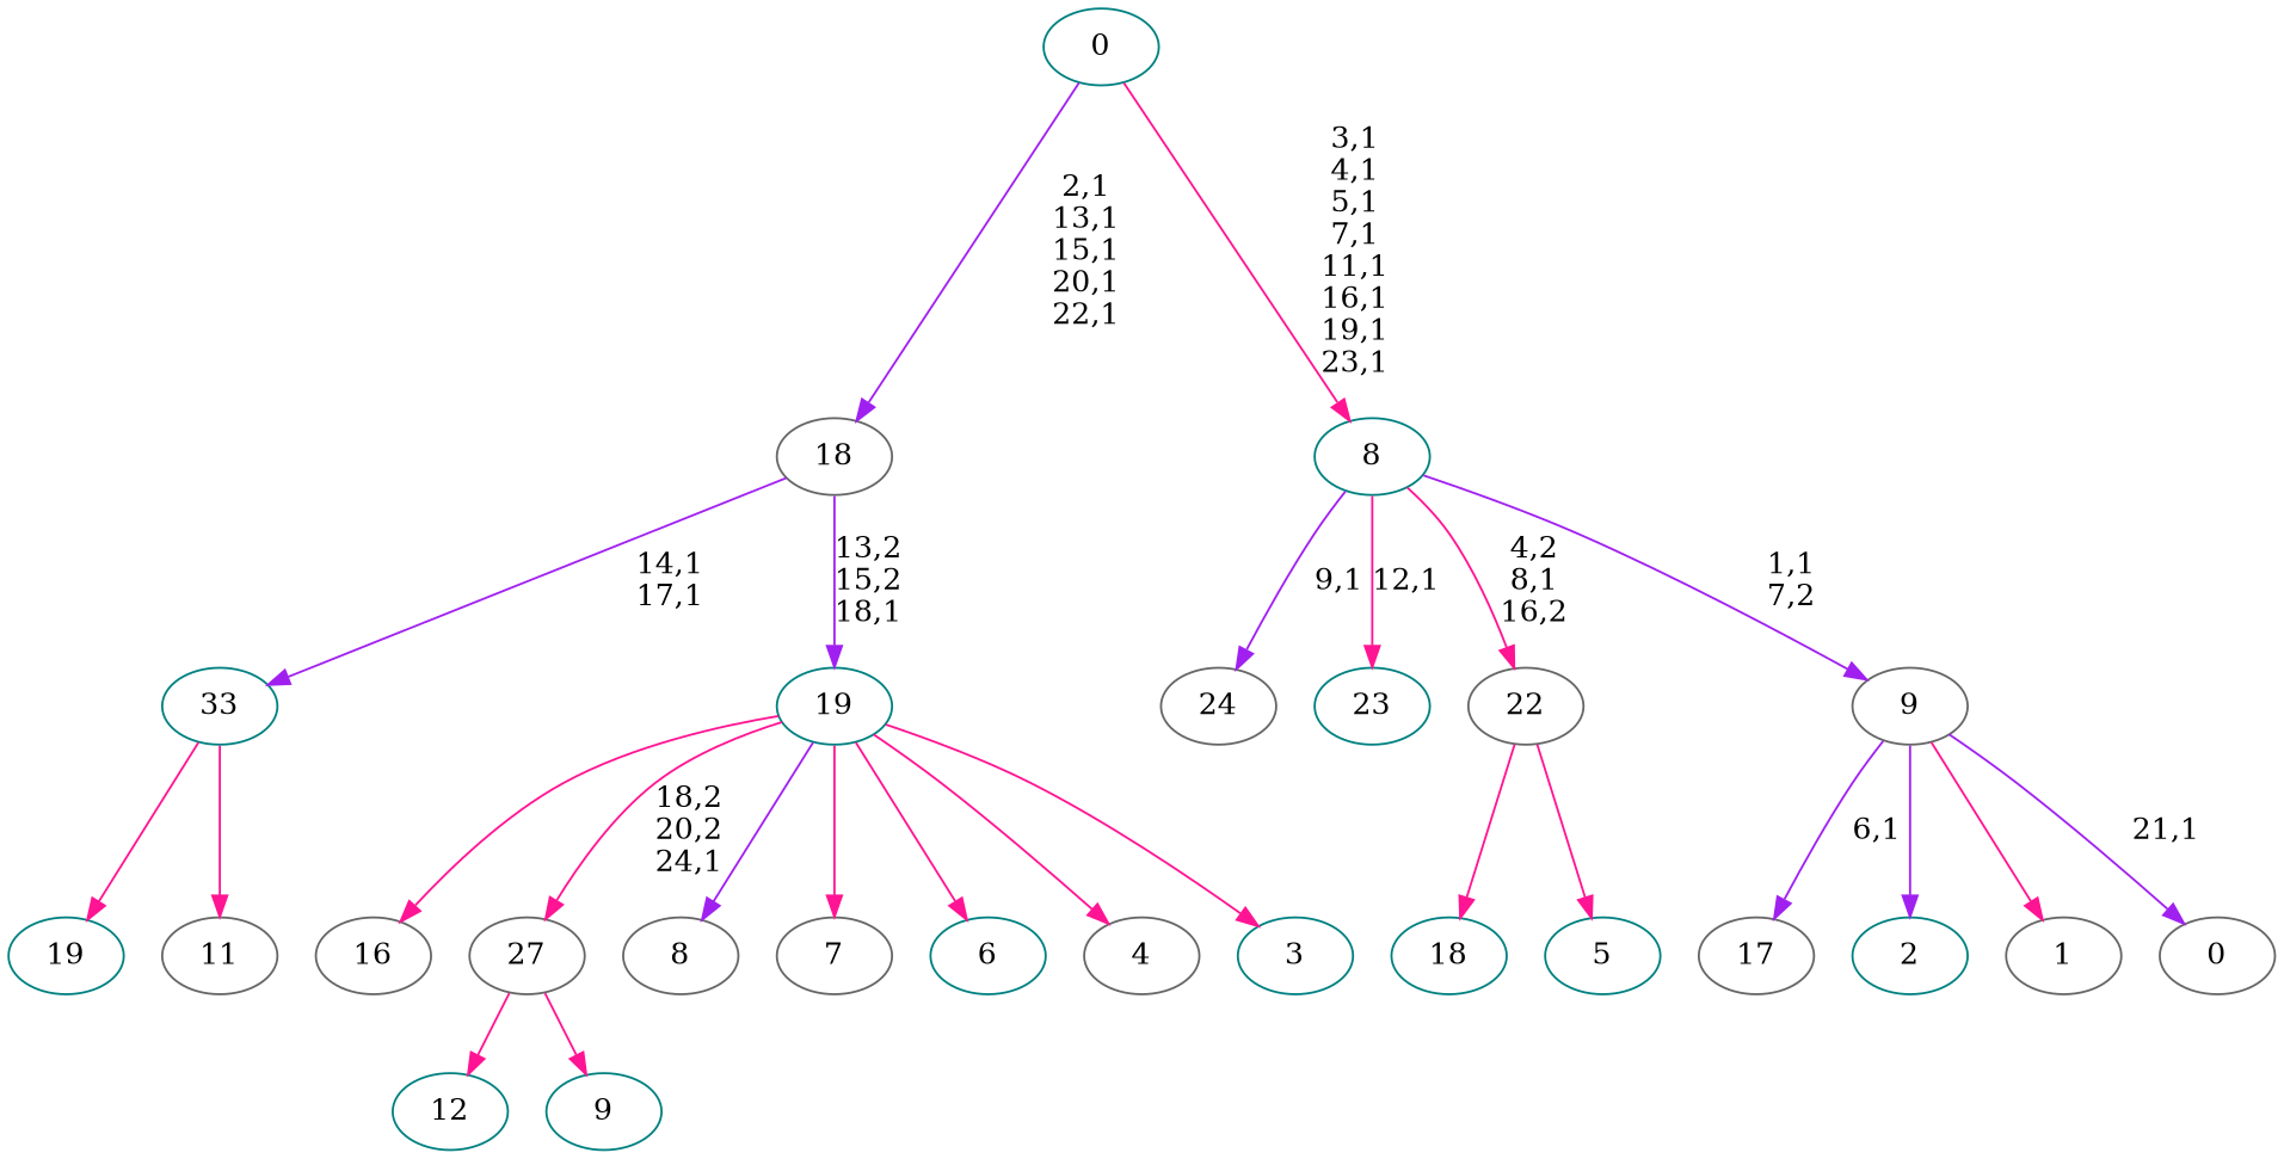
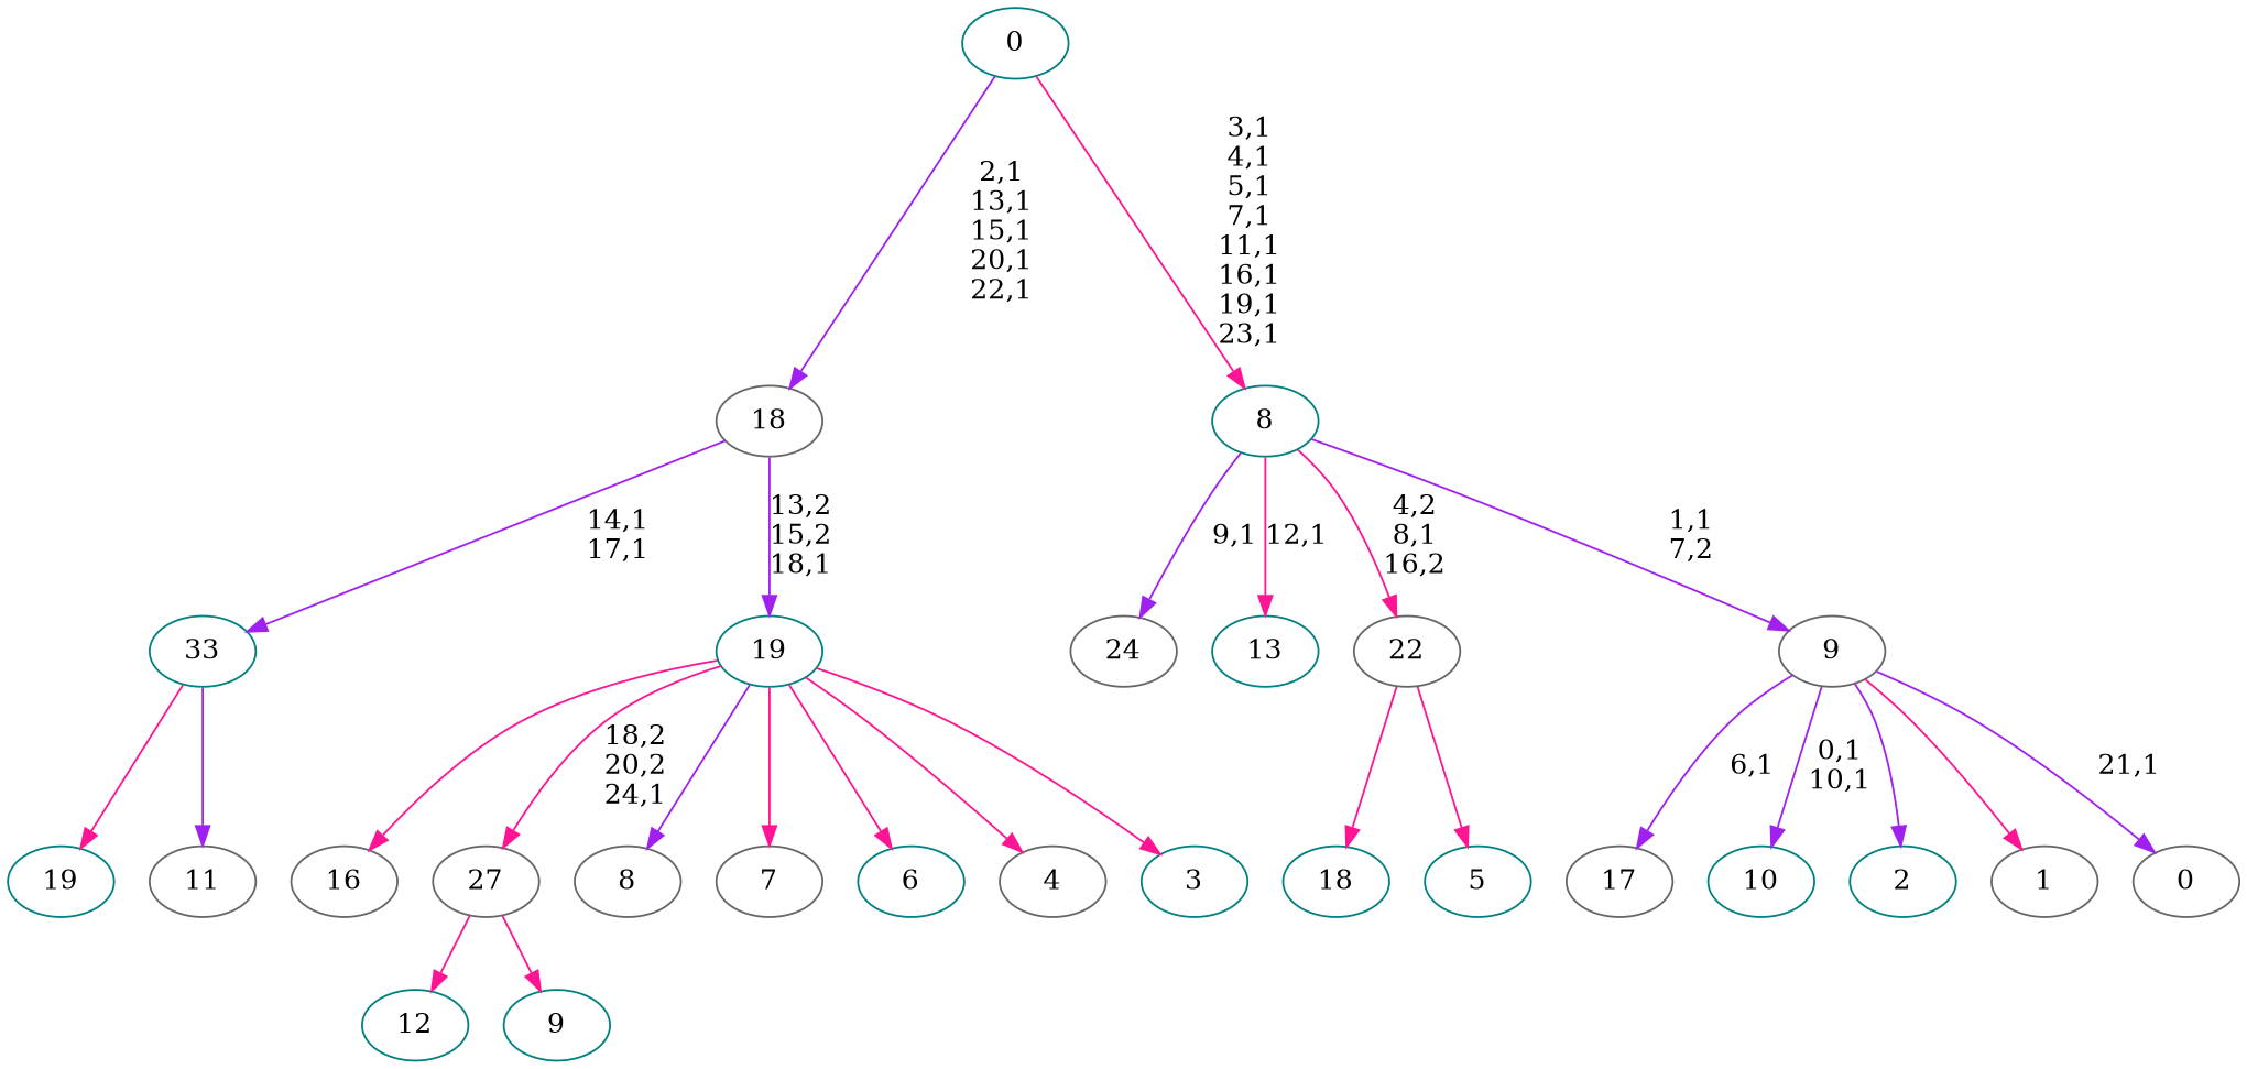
  digraph {
    node [color=teal]
    edge [color=deeppink]
    n1 [label=19]
    n2 [label=18]
    n3 [color=gray40 label=17]
    n4 [color=gray40 label=16]
    n5 [color=gray40 label=24]
-   n6 [label=23]
+   n6 [label=13]
    n7 [label=12]
    n8 [color=gray40 label=11]
    33
+   n10 [label=10]
    n11 [label=9]
    27 [color=gray40]
    n13 [color=gray40 label=8]
    n14 [color=gray40 label=7]
    n15 [label=6]
    n16 [label=5]
    22 [color=gray40]
    n18 [color=gray40 label=4]
    n19 [label=3]
    19
    18 [color=gray40]
    n22 [label=2]
    n23 [color=gray40 label=1]
    n24 [color=gray40 label=0]
    9 [color=gray40]
    8
    0
    33 -> n1
-   33 -> n8
+   33 -> n8 [color=purple]
    27 -> n7
    27 -> n11
    22 -> n2
    22 -> n16
    19 -> n4
    19 -> 27 [label="18,2\n20,2\n24,1"]
    19 -> n13 [color=purple]
    19 -> n14
    19 -> n15
    19 -> n18
    19 -> n19
    18 -> 33 [color=purple label="14,1\n17,1"]
    18 -> 19 [color=purple label="13,2\n15,2\n18,1"]
    9 -> n3 [color=purple label="6,1"]
+   9 -> n10 [color=purple label="0,1\n10,1"]
    9 -> n22 [color=purple]
    9 -> n23
    9 -> n24 [color=purple label="21,1"]
    8 -> n5 [color=purple label="9,1"]
    8 -> n6 [label="12,1"]
    8 -> 22 [label="4,2\n8,1\n16,2"]
    8 -> 9 [color=purple label="1,1\n7,2"]
    0 -> 18 [color=purple label="2,1\n13,1\n15,1\n20,1\n22,1"]
    0 -> 8 [label="3,1\n4,1\n5,1\n7,1\n11,1\n16,1\n19,1\n23,1"]
  }
